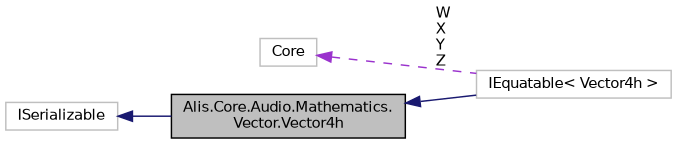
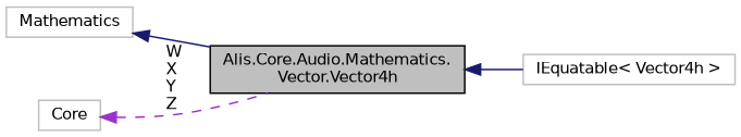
  digraph {
    rankdir=LR
    node [color=grey75 fillcolor=white fontname=Helvetica fontsize=10 shape=record style=filled]
    edge [color=midnightblue dir=back fontname=Helvetica fontsize=10 labelfontname=Helvetica labelfontsize=10 style=solid]
    n1 [color=black fillcolor=grey75 fontcolor=black height=0.2 label="Alis.Core.Audio.Mathematics.\lVector.Vector4h" width=0.4]
    n2 [height=0.2 label="IEquatable\< Vector4h \>" width=0.4]
-   n3 [height=0.2 label=ISerializable width=0.4]
+   n3 [height=0.2 label=Mathematics width=0.4]
    n4 [height=0.2 label=Core width=0.4]
    n1 -> n2
    n3 -> n1
-   n4 -> n2 [color=darkorchid3 label=" W\nX\nY\nZ" style=dashed]
+   n4 -> n1 [color=darkorchid3 label=" W\nX\nY\nZ" style=dashed]
  }
